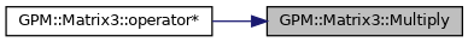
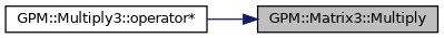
  digraph {
    rankdir=RL
    node [color=black fontname=Helvetica fontsize=10 shape=record style=filled]
    n1 [fillcolor=grey75 fontcolor=black height=0.2 label="GPM::Matrix3::Multiply" width=0.4]
-   n2 [fillcolor=white height=0.2 label="GPM::Matrix3::operator*" width=0.4]
+   n2 [fillcolor=white height=0.2 label="GPM::Multiply3::operator*" width=0.4]
    n1 -> n2 [color=midnightblue dir=back fontname=Helvetica fontsize=10 labelfontname=Helvetica labelfontsize=10 style=solid]
  }
